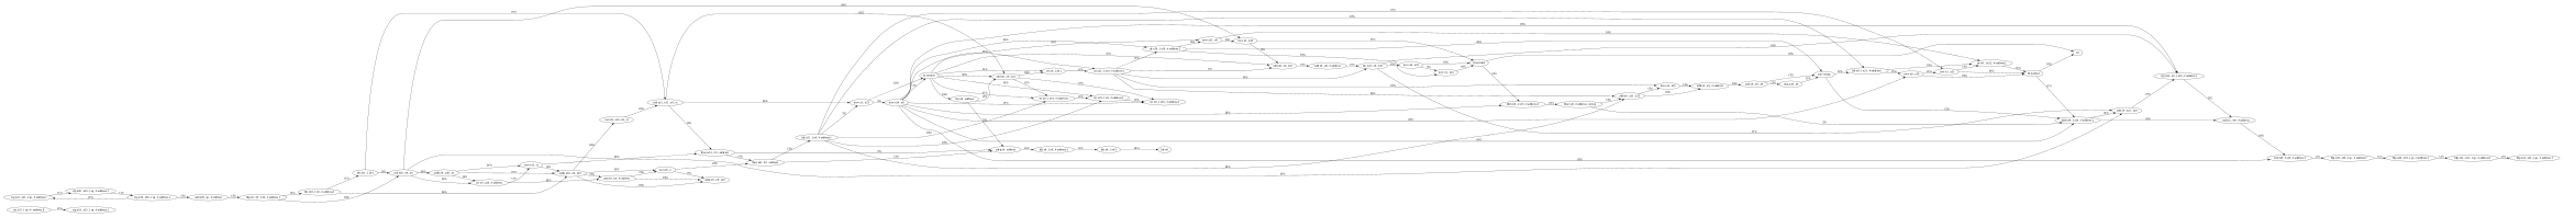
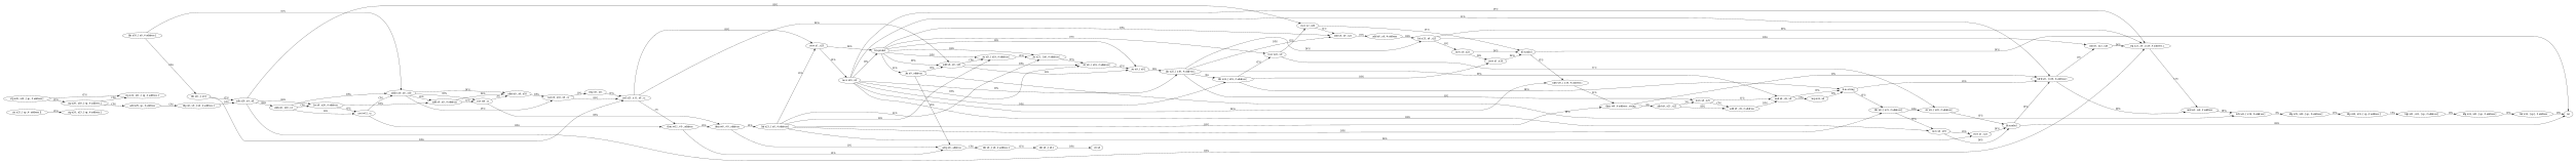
  digraph {
    fontname="Noto Serif"
    rankdir=LR
    node [fontname="Noto Serif"]
    edge [fontname="Noto Serif"]
    n1 [label="str x25 , [ sp , #- address ]!"]
    n2 [label="stp x24 , x23 , [ sp , # address ]"]
    n3 [label="stp x22 , x21 , [ sp , # address ]"]
    n4 [label="stp x20 , x19 , [ sp , # address ]"]
    n5 [label="stp x29 , x30 , [ sp , # address ]"]
    n6 [label="add x29 , sp , # address"]
    n7 [label="ldp x8 , x9 , [ x0 , # address ]"]
    n8 [label="ldr x10 , [ x0 , # address ]"]
    n9 [label="sub x20 , x9 , x8"]
    n10 [label="ldr x11 , [ x0 ]"]
    n11 [label="adds x10 , x8 , x10"]
    n12 [label="adds x8 , x20 , x1"]
    n13 [label="lsr x9 , x20 , # address"]
    n14 [label="mov x2 , x20"]
    n15 [label="add x9 , x23 , x20"]
    n16 [label="csel x23 , x11 , x9 , cc"]
    n17 [label="add x9 , x9 , # address"]
    n18 [label="cset w8 , cs"]
    n19 [label="adds x9 , x9 , x10"]
    n20 [label="csel x9 , x10 , x9 , cs"]
    n21 [label="tbnz w12 , # 0 , address"]
    n22 [label="mov x1 , x23"]
    n23 [label="add x8 , x0 , x23"]
    n24 [label="cset w12 , cs"]
    n25 [label="add x8 , x0 , x25"]
    n26 [label="bl symbol"]
    n27 [label="stp x23 , x9 , [ x19 , # address ]"]
    n28 [label="tbnz w8 , # 0 , address"]
    n29 [label="adrp x8 , address"]
+   n30 [label="cmp x9 , x11"]
    n31 [label="ldr x21 , [ x0 , # address ]"]
    n32 [label="mov x19 , x0"]
    n33 [label="bl symbol"]
    n34 [label="str x0 , [ x19 , # address ]"]
    n35 [label="str x8 , [ x19 , # address ]"]
    n36 [label="str x8 , [ x0 ]"]
    n37 [label="ldr x8 , [ x8 , # address ]"]
    n38 [label="ldr x8 , [ x8 ]"]
    n39 [label="str x21 , [ x0 , # address ]"]
    n40 [label="add x9 , x21 , x25"]
    n41 [label="ldr x8 , [ x21 , # address ]"]
    n42 [label="mov x1 , x21"]
    n43 [label="blr x8"]
    n44 [label="mvn x8 , x25"]
    n45 [label="add x9 , x9 , # address"]
    n46 [label="mov x0 , x19"]
    n47 [label="str x8 , [ x22 , # address ]"]
    n48 [label="bl symbol"]
    n49 [label="ldr x25 , [ x19 , # address ]"]
    n50 [label="ldr x24 , [ x19 , # address ]"]
    n51 [label="ldrb w8 , [ x19 , # address ]"]
    n52 [label="ldrb w8 , [ x19 , # address ]"]
    n53 [label="strb w8 , [ x19 , # address ]"]
    n54 [label="cbz x0 , address"]
    n55 [label="mov x22 , x0"]
    n56 [label="bic x23 , x8 , x25"]
    n57 [label="mov x1 , x24"]
    n58 [label="b.ne string"]
    n59 [label="tbnz w8 , # address , string"]
    n60 [label="and w2 , w8 , # address"]
    n61 [label="ldp x29 , x30 , [ sp , # address ]"]
    n62 [label="add x8 , x8 , # address"]
    n63 [label="mov x0 , x23"]
    n64 [label="and x8 , x9 , x8"]
    n65 [label=ret]
    n66 [label="ldp x20 , x19 , [ sp , # address ]"]
    n67 [label="ldp x22 , x21 , [ sp , # address ]"]
    n68 [label="ldp x24 , x23 , [ sp , # address ]"]
+   n69 [label="ldr x25 , [ sp ] , # address"]
    n70 [label="cmp x24 , x8"]
    n1 -> n2 [label=CFG]
-   n3 -> n4 [label=CFG]
+   n4 -> n3 [label=CFG]
    n4 -> n5 [label=CFG]
    n5 -> n3 [label=CFG]
    n5 -> n6 [label=CFG]
    n6 -> n7 [label=CFG]
-   n7 -> n8 [label=CFG]
    n7 -> n9 [label=DFG]
    n8 -> n10 [label=CFG]
    n8 -> n11 [label=DFG]
    n9 -> n12 [label=DFG]
    n9 -> n13 [label=DFG]
    n9 -> n14 [label=DFG]
-   n9 -> n15 [label=DFG]
+   n9 -> n27 [label=DFG]
    n10 -> n9 [label=CFG]
    n10 -> n16 [label=DFG]
    n11 -> n17 [label=CFG]
    n11 -> n18 [label=DFG]
    n11 -> n19 [label=DFG]
    n11 -> n20 [label=DFG]
    n12 -> n11 [label=DFG]
    n12 -> n13 [label=CFG]
    n12 -> n24 [label=DFG]
    n13 -> n17 [label=DFG]
    n13 -> n24 [label=CFG]
    n14 -> n25 [label=CFG]
    n14 -> n26 [label=DFG]
    n15 -> n27 [label=DFG]
    n16 -> n21 [label=CFG]
    n16 -> n22 [label=DFG]
    n16 -> n23 [label=DFG]
    n17 -> n18 [label=CFG]
    n17 -> n19 [label=DFG]
    n18 -> n19 [label=CFG]
    n18 -> n28 [label=DFG]
+   n19 -> n20 [label=DFG]
    n20 -> n16 [label=DFG]
+   n20 -> n30 [label=CFG]
    n21 -> n28 [label=CFG]
    n21 -> n29 [label=CFG]
    n22 -> n32 [label=CFG]
    n22 -> n33 [label=DFG]
    n23 -> n34 [label=CFG]
    n23 -> n35 [label=DFG]
    n23 -> n36 [label=DFG]
    n24 -> n11 [label=CFG]
    n24 -> n21 [label=DFG]
    n25 -> n62 [label=DFG]
    n26 -> n51 [label=CFG]
    n26 -> n65 [label=DFG]
    n27 -> n60 [label=CFG]
    n28 -> n29 [label=CFG]
    n28 -> n31 [label=CFG]
    n29 -> n37 [label=CFG]
+   n30 -> n16 [label=CFG]
    n31 -> n22 [label=CFG]
    n31 -> n34 [label=DFG]
    n31 -> n39 [label=DFG]
-   n31 -> n40 [label=DFG]
+   n31 -> n59 [label=DFG]
    n31 -> n41 [label=DFG]
    n31 -> n42 [label=DFG]
    n32 -> n27 [label=DFG]
    n32 -> n33 [label=CFG]
    n32 -> n35 [label=DFG]
    n32 -> n46 [label=DFG]
    n32 -> n49 [label=DFG]
    n32 -> n50 [label=DFG]
    n32 -> n51 [label=DFG]
    n32 -> n52 [label=DFG]
-   n32 -> n53 [label=DFG]
+   n54 -> n53 [label=DFG]
    n33 -> n23 [label=DFG]
    n33 -> n25 [label=DFG]
    n33 -> n34 [label=DFG]
    n33 -> n36 [label=DFG]
    n33 -> n39 [label=DFG]
    n33 -> n54 [label=DFG]
    n33 -> n55 [label=DFG]
    n34 -> n39 [label=CFG]
+   n35 -> n36 [label=CFG]
    n36 -> n49 [label=CFG]
    n37 -> n38 [label=CFG]
    n38 -> n43 [label=DFG]
    n39 -> n35 [label=CFG]
    n40 -> n44 [label=CFG]
    n40 -> n45 [label=DFG]
    n41 -> n46 [label=CFG]
    n41 -> n47 [label=DFG]
-   n42 -> n47 [label=CFG]
    n42 -> n48 [label=DFG]
    n44 -> n45 [label=CFG]
+   n44 -> n64 [label=DFG]
    n45 -> n64 [label=DFG]
    n46 -> n42 [label=CFG]
    n46 -> n48 [label=DFG]
    n47 -> n48 [label=CFG]
    n48 -> n52 [label=CFG]
    n48 -> n65 [label=DFG]
    n49 -> n25 [label=DFG]
-   n49 -> n40 [label=DFG]
+   n49 -> n64 [label=DFG]
    n49 -> n44 [label=DFG]
    n49 -> n50 [label=CFG]
    n49 -> n56 [label=DFG]
    n50 -> n55 [label=CFG]
    n50 -> n57 [label=DFG]
    n50 -> n58 [label=DFG]
    n51 -> n59 [label=DFG]
    n52 -> n15 [label=CFG]
    n52 -> n60 [label=DFG]
    n53 -> n61 [label=CFG]
    n54 -> n23 [label=CFG]
    n54 -> n29 [label=CFG]
    n55 -> n14 [label=CFG]
    n55 -> n47 [label=DFG]
    n56 -> n15 [label=DFG]
    n56 -> n27 [label=DFG]
    n56 -> n63 [label=DFG]
    n57 -> n26 [label=DFG]
    n58 -> n41 [label=CFG]
    n58 -> n52 [label=CFG]
    n59 -> n40 [label=CFG]
    n59 -> n52 [label=CFG]
    n60 -> n53 [label=DFG]
    n61 -> n66 [label=CFG]
    n62 -> n56 [label=DFG]
    n63 -> n26 [label=DFG]
    n63 -> n57 [label=CFG]
    n64 -> n58 [label=CFG]
    n64 -> n70 [label=CFG]
    n66 -> n67 [label=CFG]
    n67 -> n68 [label=CFG]
+   n68 -> n69 [label=CFG]
+   n69 -> n65 [label=CFG]
    n70 -> n58 [label=CFG]
  }
